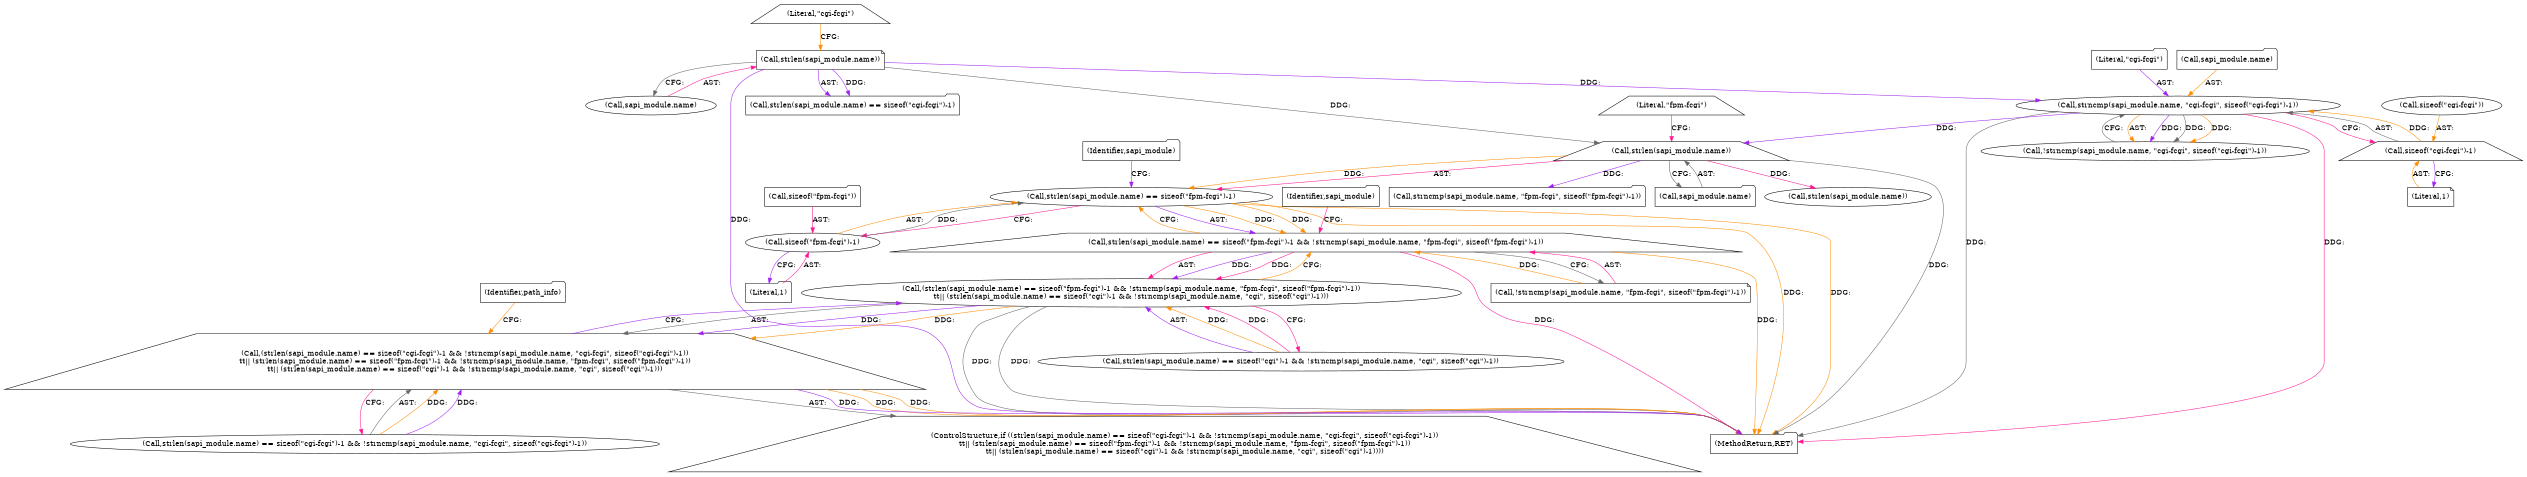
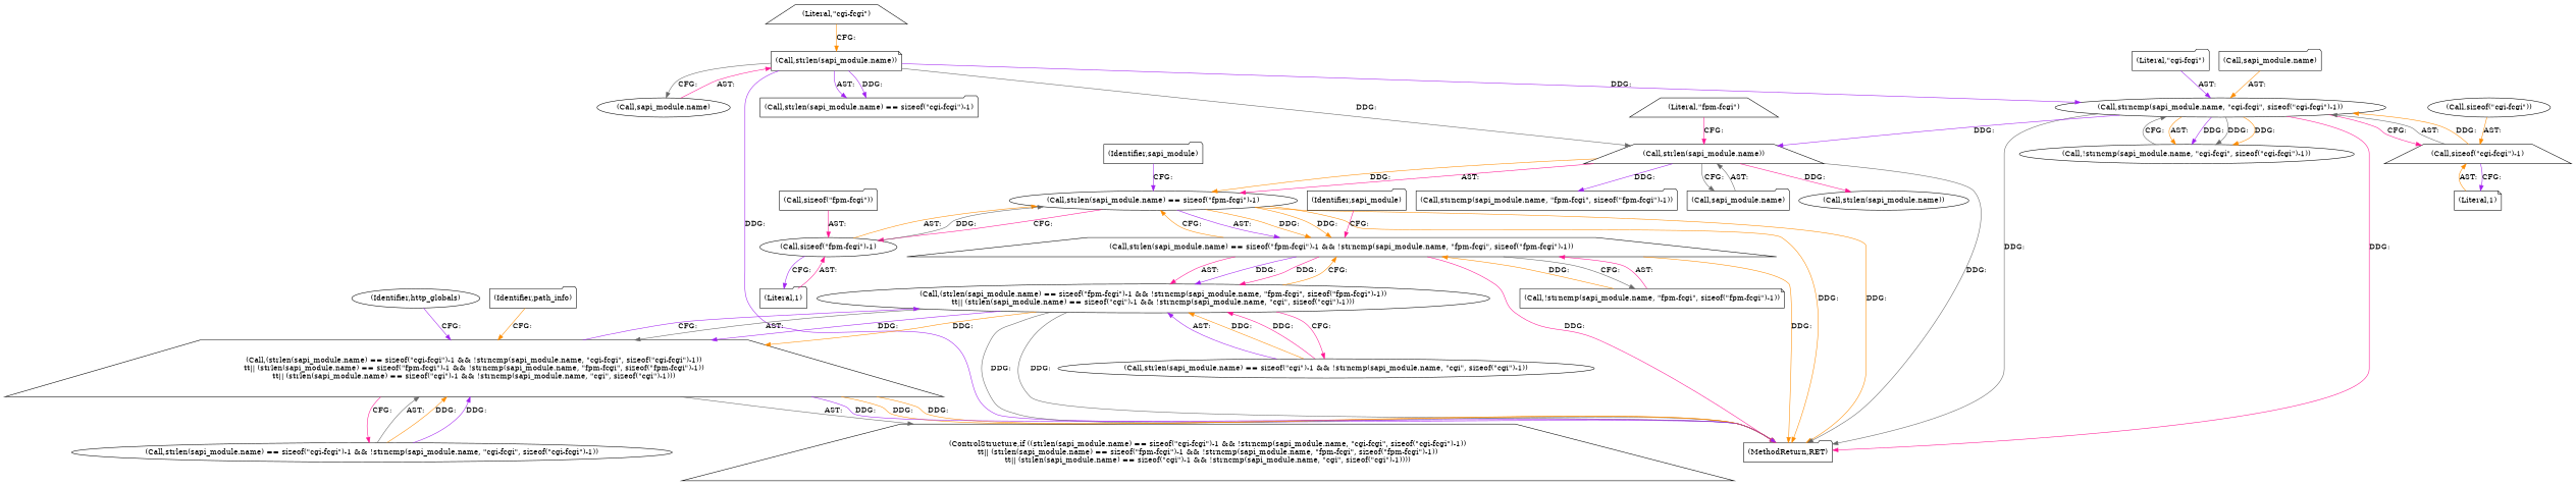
  digraph {
    fontname="DejaVu Serif"
    node [shape=ellipse fontname="DejaVu Serif"]
    edge [color=darkorange fontname="DejaVu Serif"]
    n1 [label="(Call,strlen(sapi_module.name) == sizeof(\"fpm-fcgi\")-1)"]
    n2 [label="(Call,sizeof(\"fpm-fcgi\")-1)"]
    n3 [label="(Call,strlen(sapi_module.name) == sizeof(\"fpm-fcgi\")-1 && !strncmp(sapi_module.name, \"fpm-fcgi\", sizeof(\"fpm-fcgi\")-1))" shape=trapezium]
    n4 [label="(MethodReturn,RET)" shape=folder]
    n5 [label="(Call,strlen(sapi_module.name))" shape=trapezium]
    n6 [label="(Call,strncmp(sapi_module.name, \"fpm-fcgi\", sizeof(\"fpm-fcgi\")-1))" shape=folder]
    n7 [label="(Call,sapi_module.name)" shape=folder]
    n8 [label="(Call,strlen(sapi_module.name))"]
    n9 [label="(Call,strncmp(sapi_module.name, \"cgi-fcgi\", sizeof(\"cgi-fcgi\")-1))"]
    n10 [label="(Call,sizeof(\"cgi-fcgi\")-1)" shape=trapezium]
    n11 [label="(Call,!strncmp(sapi_module.name, \"cgi-fcgi\", sizeof(\"cgi-fcgi\")-1))"]
    n12 [label="(Call,strlen(sapi_module.name))" shape=note]
    n13 [label="(Call,sapi_module.name)"]
    n14 [label="(Call,strlen(sapi_module.name) == sizeof(\"cgi-fcgi\")-1)" shape=folder]
    n15 [label="(Literal,1)" shape=note]
    n16 [label="(Literal,1)" shape=folder]
    n17 [label="(Call,(strlen(sapi_module.name) == sizeof(\"fpm-fcgi\")-1 && !strncmp(sapi_module.name, \"fpm-fcgi\", sizeof(\"fpm-fcgi\")-1))\n\t\t|| (strlen(sapi_module.name) == sizeof(\"cgi\")-1 && !strncmp(sapi_module.name, \"cgi\", sizeof(\"cgi\")-1)))"]
    n18 [label="(Call,!strncmp(sapi_module.name, \"fpm-fcgi\", sizeof(\"fpm-fcgi\")-1))" shape=note]
    n19 [label="(Call,(strlen(sapi_module.name) == sizeof(\"cgi-fcgi\")-1 && !strncmp(sapi_module.name, \"cgi-fcgi\", sizeof(\"cgi-fcgi\")-1))\n\t\t|| (strlen(sapi_module.name) == sizeof(\"fpm-fcgi\")-1 && !strncmp(sapi_module.name, \"fpm-fcgi\", sizeof(\"fpm-fcgi\")-1))\n\t\t|| (strlen(sapi_module.name) == sizeof(\"cgi\")-1 && !strncmp(sapi_module.name, \"cgi\", sizeof(\"cgi\")-1)))" shape=trapezium]
    n20 [label="(Call,strlen(sapi_module.name) == sizeof(\"cgi\")-1 && !strncmp(sapi_module.name, \"cgi\", sizeof(\"cgi\")-1))"]
    n21 [label="(ControlStructure,if ((strlen(sapi_module.name) == sizeof(\"cgi-fcgi\")-1 && !strncmp(sapi_module.name, \"cgi-fcgi\", sizeof(\"cgi-fcgi\")-1))\n\t\t|| (strlen(sapi_module.name) == sizeof(\"fpm-fcgi\")-1 && !strncmp(sapi_module.name, \"fpm-fcgi\", sizeof(\"fpm-fcgi\")-1))\n\t\t|| (strlen(sapi_module.name) == sizeof(\"cgi\")-1 && !strncmp(sapi_module.name, \"cgi\", sizeof(\"cgi\")-1))))" shape=trapezium]
    n22 [label="(Call,strlen(sapi_module.name) == sizeof(\"cgi-fcgi\")-1 && !strncmp(sapi_module.name, \"cgi-fcgi\", sizeof(\"cgi-fcgi\")-1))"]
    n23 [label="(Literal,\"fpm-fcgi\")" shape=trapezium]
+   n24 [label="(Identifier,http_globals)"]
    n25 [label="(Call,sapi_module.name)" shape=folder]
    n26 [label="(Literal,\"cgi-fcgi\")" shape=folder]
    n27 [label="(Call,sizeof(\"fpm-fcgi\"))" shape=folder]
    n28 [label="(Identifier,sapi_module)" shape=folder]
    n29 [label="(Identifier,path_info)" shape=folder]
    n30 [label="(Call,sizeof(\"cgi-fcgi\"))"]
    n31 [label="(Literal,\"cgi-fcgi\")" shape=trapezium]
    n32 [label="(Identifier,sapi_module)" shape=folder]
    n1 -> n2 [label="CFG: " color=deeppink]
    n1 -> n3 [label="AST: " color=purple]
    n1 -> n3 [label="DDG: "]
    n1 -> n3 [label="DDG: "]
    n1 -> n4 [label="DDG: "]
    n1 -> n4 [label="DDG: "]
    n2 -> n1 [label="AST: "]
    n2 -> n1 [label="DDG: " color=gray40]
    n2 -> n16 [label="CFG: " color=purple]
    n3 -> n1 [label="CFG: "]
    n3 -> n4 [label="DDG: " color=deeppink]
    n3 -> n4 [label="DDG: "]
    n3 -> n17 [label="AST: " color=deeppink]
    n3 -> n17 [label="DDG: " color=purple]
    n3 -> n17 [label="DDG: " color=deeppink]
    n3 -> n18 [label="CFG: " color=gray40]
    n5 -> n1 [label="AST: " color=deeppink]
    n5 -> n1 [label="DDG: "]
    n5 -> n4 [label="DDG: " color=gray40]
    n5 -> n6 [label="DDG: " color=purple]
    n5 -> n7 [label="CFG: " color=gray40]
    n5 -> n8 [label="DDG: " color=deeppink]
    n7 -> n5 [label="AST: " color=gray40]
    n9 -> n4 [label="DDG: " color=gray40]
    n9 -> n4 [label="DDG: " color=deeppink]
    n9 -> n5 [label="DDG: " color=purple]
    n9 -> n10 [label="CFG: " color=deeppink]
    n9 -> n11 [label="AST: "]
    n9 -> n11 [label="DDG: " color=purple]
    n9 -> n11 [label="DDG: " color=gray40]
    n9 -> n11 [label="DDG: "]
    n10 -> n9 [label="AST: " color=gray40]
    n10 -> n9 [label="DDG: "]
    n10 -> n15 [label="CFG: " color=purple]
    n11 -> n9 [label="CFG: " color=gray40]
    n12 -> n4 [label="DDG: " color=purple]
    n12 -> n5 [label="DDG: " color=gray40]
    n12 -> n9 [label="DDG: " color=purple]
    n12 -> n13 [label="CFG: " color=gray40]
    n12 -> n14 [label="AST: " color=purple]
    n12 -> n14 [label="DDG: " color=purple]
    n13 -> n12 [label="AST: " color=deeppink]
    n15 -> n10 [label="AST: "]
    n16 -> n2 [label="AST: " color=deeppink]
    n17 -> n3 [label="CFG: "]
    n17 -> n4 [label="DDG: " color=gray40]
    n17 -> n4 [label="DDG: " color=gray40]
    n17 -> n19 [label="AST: " color=gray40]
    n17 -> n19 [label="DDG: " color=purple]
    n17 -> n19 [label="DDG: "]
    n17 -> n20 [label="CFG: " color=deeppink]
    n18 -> n3 [label="AST: " color=deeppink]
    n18 -> n3 [label="DDG: "]
    n19 -> n4 [label="DDG: "]
    n19 -> n4 [label="DDG: "]
    n19 -> n4 [label="DDG: " color=purple]
    n19 -> n17 [label="CFG: " color=purple]
    n19 -> n21 [label="AST: " color=gray40]
    n19 -> n22 [label="CFG: " color=deeppink]
    n20 -> n17 [label="AST: " color=purple]
    n20 -> n17 [label="DDG: "]
    n20 -> n17 [label="DDG: " color=deeppink]
    n22 -> n19 [label="AST: " color=gray40]
    n22 -> n19 [label="DDG: "]
    n22 -> n19 [label="DDG: " color=purple]
    n23 -> n5 [label="CFG: " color=deeppink]
+   n24 -> n19 [label="CFG: " color=purple]
    n25 -> n9 [label="AST: "]
    n26 -> n9 [label="AST: " color=purple]
    n27 -> n2 [label="AST: " color=deeppink]
    n28 -> n3 [label="CFG: " color=deeppink]
    n29 -> n19 [label="CFG: "]
    n30 -> n10 [label="AST: "]
    n31 -> n12 [label="CFG: "]
    n32 -> n1 [label="CFG: " color=purple]
  }
